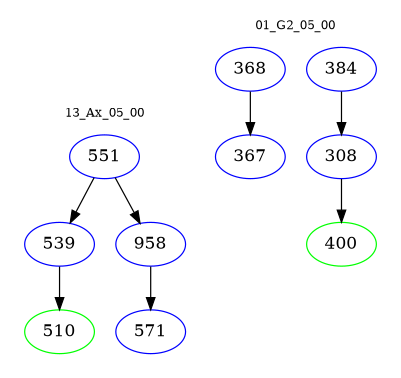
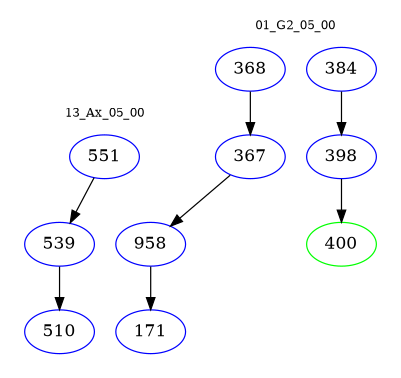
  digraph {
    node [color=blue]
    edge [color=black]
    n1 [label=551]
    n2 [label=539]
    n3 [label=958]
-   n4 [color=green label=510]
-   n5 [label=571]
+   n4 [label=510]
+   n5 [label=171]
    n6 [label=384]
    n7 [label=368]
-   n8 [label=308]
+   n8 [label=398]
    n9 [label=367]
    n10 [color=green label=400]
    subgraph cluster_1 {
      color=white
      fontsize=10
      label="13_Ax_05_00"
      n1
      n2
      n3
      n4
      n5
    }
    subgraph cluster_2 {
      color=white
      fontsize=10
      label="01_G2_05_00"
      n6
      n7
      n8
      n9
      n10
    }
    n1 -> n2
-   n1 -> n3
+   n9 -> n3
    n2 -> n4
    n3 -> n5
    n6 -> n8
    n7 -> n9
    n8 -> n10
  }
